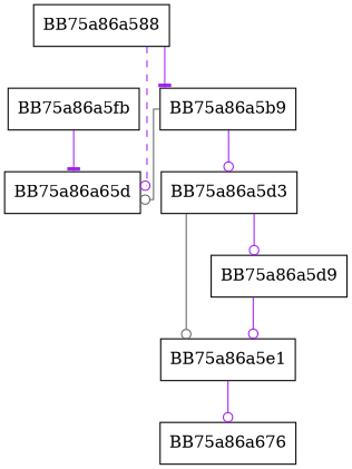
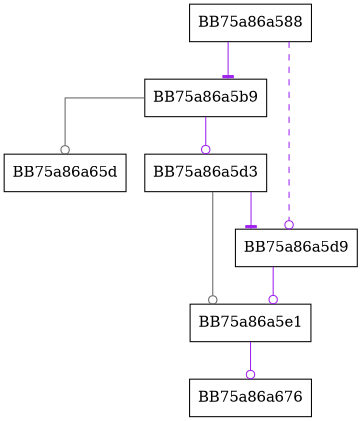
  digraph {
    splines=ortho
    node [shape=box]
    edge [arrowhead=odot color=purple style=solid]
    BB75a86a588
    BB75a86a65d
    BB75a86a5b9
    BB75a86a5d3
    BB75a86a5e1
    BB75a86a5d9
    BB75a86a676
-   BB75a86a5fb
-   BB75a86a588 -> BB75a86a65d [style=dashed]
+   BB75a86a588 -> BB75a86a5d9 [style=dashed]
    BB75a86a588 -> BB75a86a5b9 [arrowhead=tee]
    BB75a86a5b9 -> BB75a86a65d [color=gray40]
    BB75a86a5b9 -> BB75a86a5d3
    BB75a86a5d3 -> BB75a86a5e1 [color=gray40]
-   BB75a86a5d3 -> BB75a86a5d9
+   BB75a86a5d3 -> BB75a86a5d9 [arrowhead=tee]
    BB75a86a5e1 -> BB75a86a676
    BB75a86a5d9 -> BB75a86a5e1
-   BB75a86a5fb -> BB75a86a65d [arrowhead=tee]
  }
